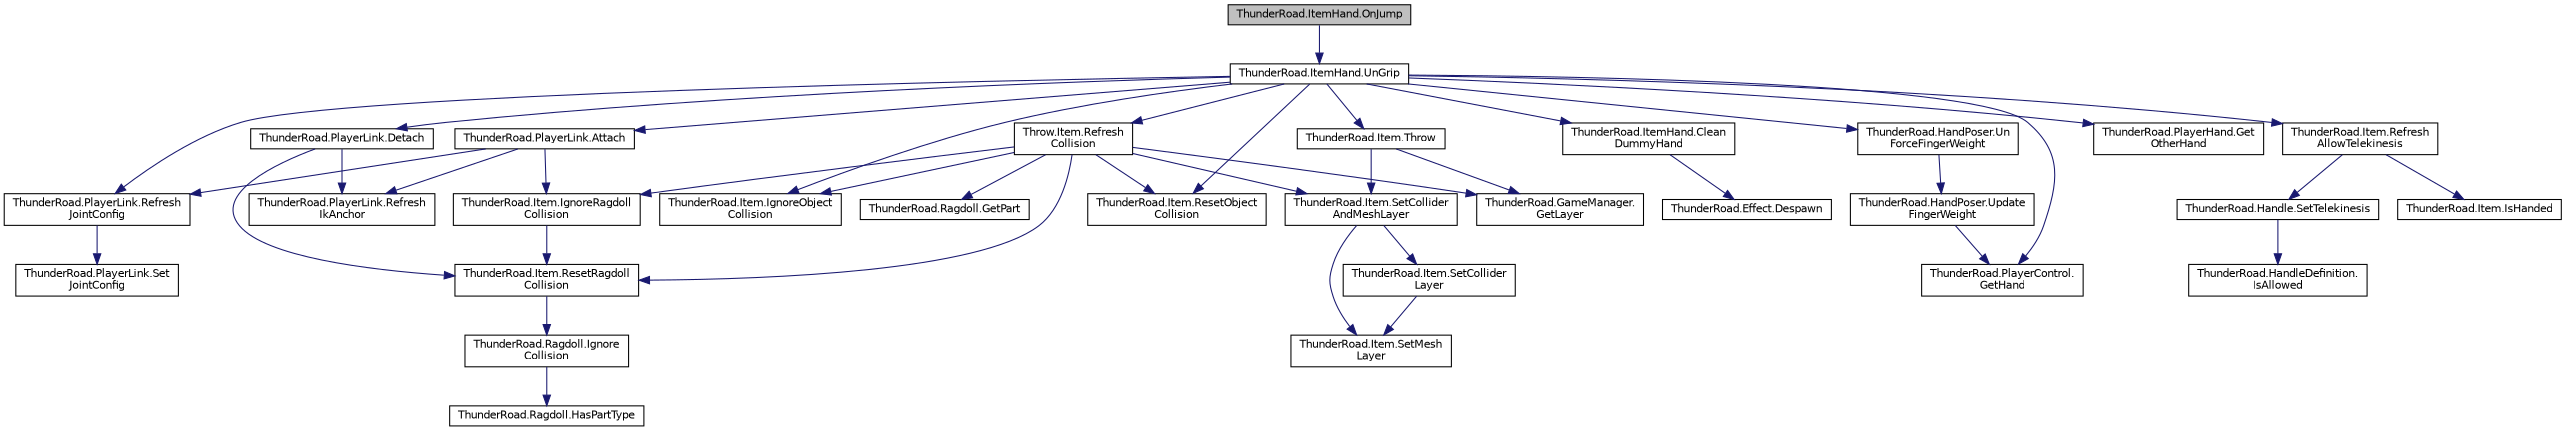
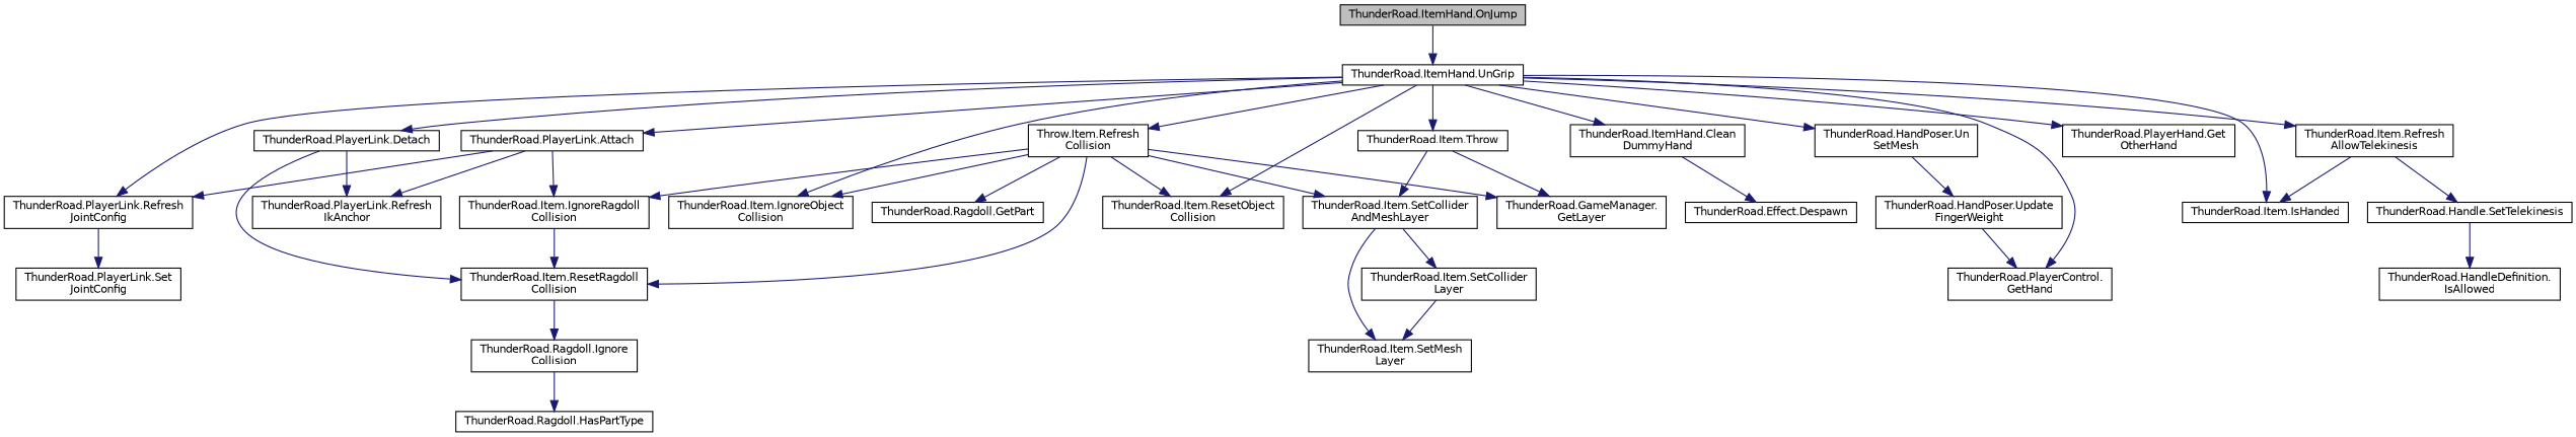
  digraph {
    rankdir=TB
    node [color=black fillcolor=white fontname=Helvetica fontsize=10 shape=record style=filled]
    edge [color=midnightblue fontname=Helvetica fontsize=10 labelfontname=Helvetica labelfontsize=10 style=solid]
    n1 [fillcolor=grey75 fontcolor=black height=0.2 label="ThunderRoad.ItemHand.OnJump" width=0.4]
    n2 [height=0.2 label="ThunderRoad.ItemHand.UnGrip" width=0.4]
    n3 [height=0.2 label="ThunderRoad.PlayerLink.Attach" width=0.4]
    n4 [height=0.2 label="ThunderRoad.PlayerLink.Refresh\lJointConfig" width=0.4]
    n5 [height=0.2 label="ThunderRoad.ItemHand.Clean\lDummyHand" width=0.4]
    n6 [height=0.2 label="ThunderRoad.PlayerLink.Detach" width=0.4]
    n7 [height=0.2 label="ThunderRoad.PlayerControl.\lGetHand" width=0.4]
    n8 [height=0.2 label="ThunderRoad.PlayerHand.Get\lOtherHand" width=0.4]
    n9 [height=0.2 label="ThunderRoad.Item.IgnoreObject\lCollision" width=0.4]
    n10 [height=0.2 label="ThunderRoad.Item.ResetObject\lCollision" width=0.4]
    n11 [height=0.2 label="ThunderRoad.Item.IsHanded" width=0.4]
    n12 [height=0.2 label="ThunderRoad.Item.Refresh\lAllowTelekinesis" width=0.4]
    n13 [height=0.2 label="Throw.Item.Refresh\lCollision" width=0.4]
    n14 [height=0.2 label="ThunderRoad.Item.Throw" width=0.4]
-   n15 [height=0.2 label="ThunderRoad.HandPoser.Un\lForceFingerWeight" width=0.4]
+   n15 [height=0.2 label="ThunderRoad.HandPoser.Un\lSetMesh" width=0.4]
    n16 [height=0.2 label="ThunderRoad.Item.IgnoreRagdoll\lCollision" width=0.4]
    n17 [height=0.2 label="ThunderRoad.PlayerLink.Refresh\lIkAnchor" width=0.4]
    n18 [height=0.2 label="ThunderRoad.PlayerLink.Set\lJointConfig" width=0.4]
    n19 [height=0.2 label="ThunderRoad.Effect.Despawn" width=0.4]
    n20 [height=0.2 label="ThunderRoad.Item.ResetRagdoll\lCollision" width=0.4]
    n21 [height=0.2 label="ThunderRoad.Handle.SetTelekinesis" width=0.4]
    n22 [height=0.2 label="ThunderRoad.GameManager.\lGetLayer" width=0.4]
    n23 [height=0.2 label="ThunderRoad.Ragdoll.GetPart" width=0.4]
    n24 [height=0.2 label="ThunderRoad.Item.SetCollider\lAndMeshLayer" width=0.4]
    n25 [height=0.2 label="ThunderRoad.HandPoser.Update\lFingerWeight" width=0.4]
    n26 [height=0.2 label="ThunderRoad.Ragdoll.Ignore\lCollision" width=0.4]
    n27 [height=0.2 label="ThunderRoad.Ragdoll.HasPartType" width=0.4]
    n28 [height=0.2 label="ThunderRoad.HandleDefinition.\lIsAllowed" width=0.4]
    n29 [height=0.2 label="ThunderRoad.Item.SetCollider\lLayer" width=0.4]
    n30 [height=0.2 label="ThunderRoad.Item.SetMesh\lLayer" width=0.4]
    n1 -> n2
    n2 -> n3
    n2 -> n4
    n2 -> n5
    n2 -> n6
    n2 -> n7
    n2 -> n8
    n2 -> n9
    n2 -> n10
+   n2 -> n11
    n2 -> n12
    n2 -> n13
    n2 -> n14
    n2 -> n15
    n3 -> n4
    n3 -> n16
    n3 -> n17
    n4 -> n18
    n5 -> n19
    n6 -> n17
    n6 -> n20
    n12 -> n11
    n12 -> n21
    n13 -> n9
    n13 -> n10
    n13 -> n16
    n13 -> n20
    n13 -> n22
    n13 -> n23
    n13 -> n24
    n14 -> n22
    n14 -> n24
    n15 -> n25
    n16 -> n20
    n20 -> n26
    n21 -> n28
    n24 -> n29
    n24 -> n30
    n25 -> n7
    n26 -> n27
    n29 -> n30
  }
